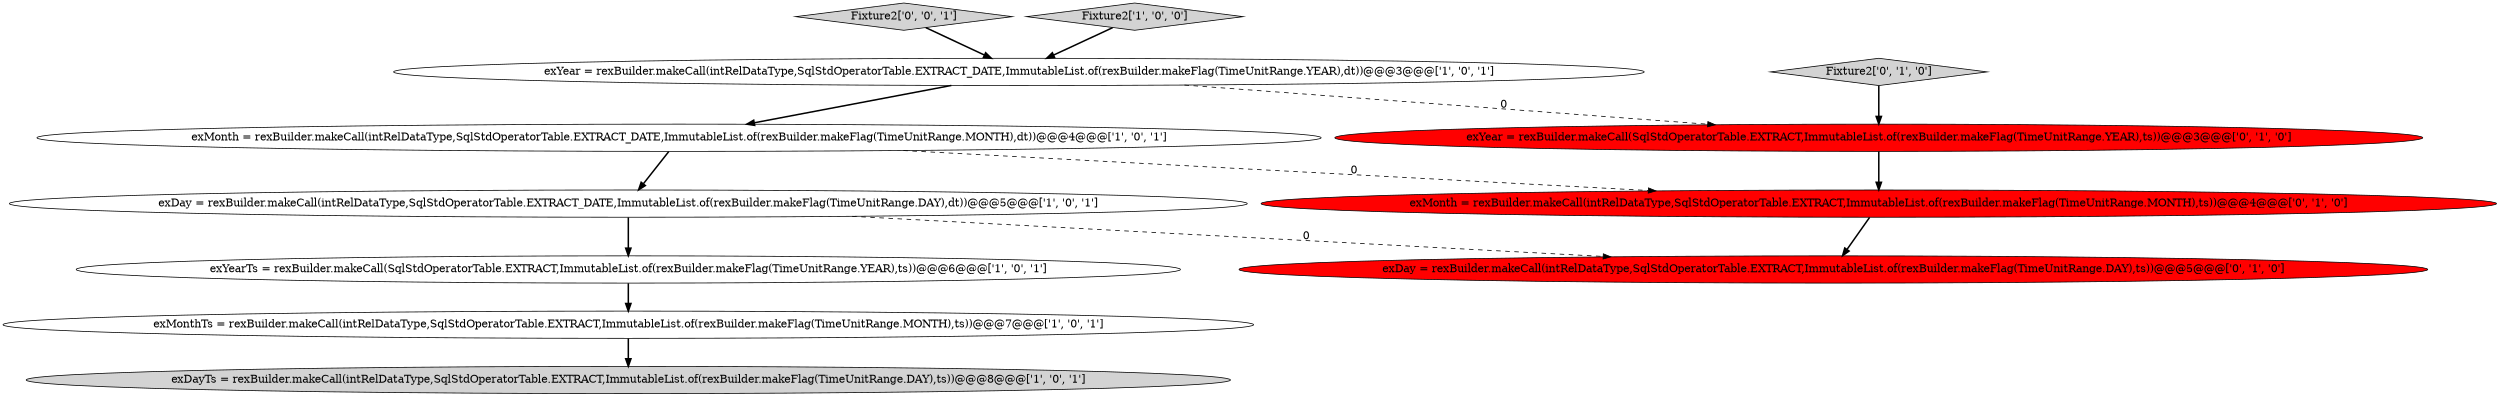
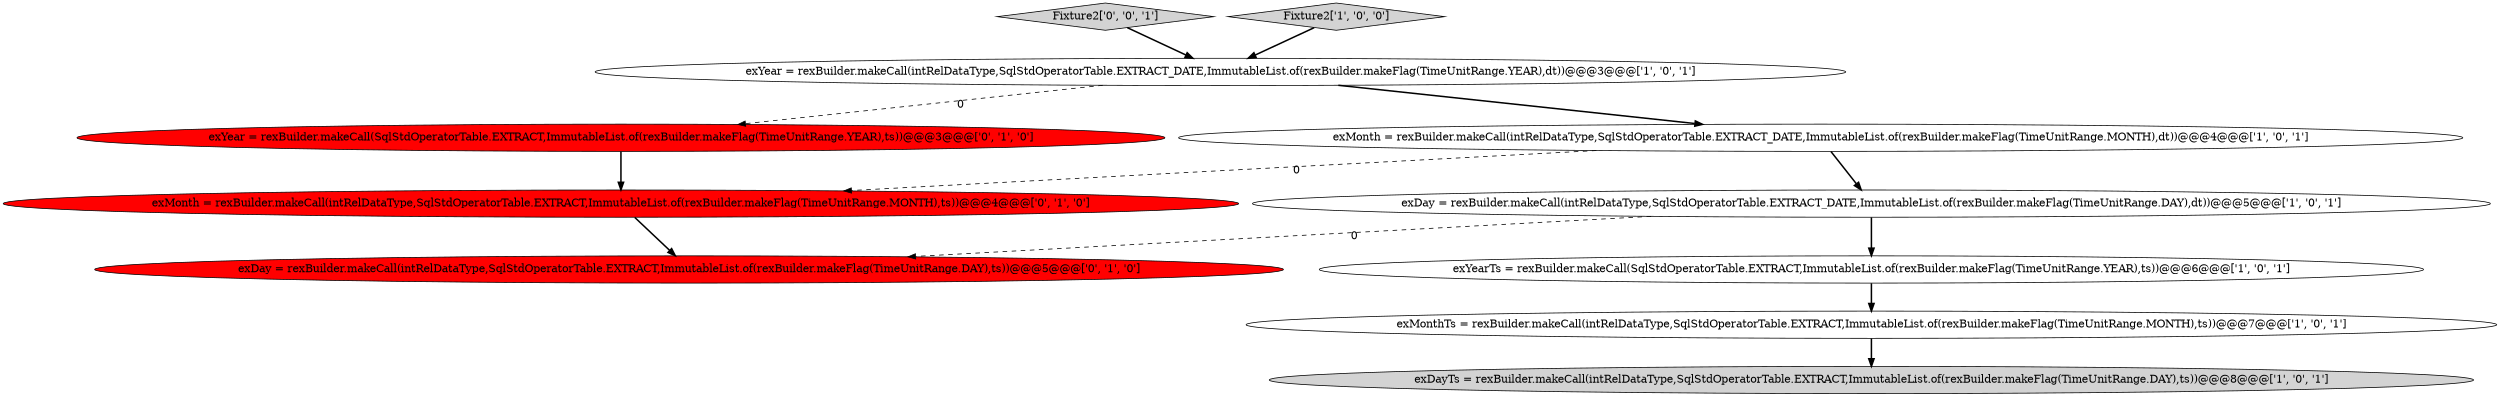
  digraph {
    node [fillcolor=white shape=ellipse style=filled]
    edge [style=bold]
    n1 [fillcolor=lightgray label="Fixture2['0', '0', '1']" shape=diamond]
    n2 [label="exYear = rexBuilder.makeCall(intRelDataType,SqlStdOperatorTable.EXTRACT_DATE,ImmutableList.of(rexBuilder.makeFlag(TimeUnitRange.YEAR),dt))@@@3@@@['1', '0', '1']"]
    n3 [label="exDay = rexBuilder.makeCall(intRelDataType,SqlStdOperatorTable.EXTRACT_DATE,ImmutableList.of(rexBuilder.makeFlag(TimeUnitRange.DAY),dt))@@@5@@@['1', '0', '1']"]
    n4 [fillcolor=red label="exDay = rexBuilder.makeCall(intRelDataType,SqlStdOperatorTable.EXTRACT,ImmutableList.of(rexBuilder.makeFlag(TimeUnitRange.DAY),ts))@@@5@@@['0', '1', '0']"]
    n5 [label="exYearTs = rexBuilder.makeCall(SqlStdOperatorTable.EXTRACT,ImmutableList.of(rexBuilder.makeFlag(TimeUnitRange.YEAR),ts))@@@6@@@['1', '0', '1']"]
    n6 [fillcolor=red label="exYear = rexBuilder.makeCall(SqlStdOperatorTable.EXTRACT,ImmutableList.of(rexBuilder.makeFlag(TimeUnitRange.YEAR),ts))@@@3@@@['0', '1', '0']"]
    n7 [label="exMonth = rexBuilder.makeCall(intRelDataType,SqlStdOperatorTable.EXTRACT_DATE,ImmutableList.of(rexBuilder.makeFlag(TimeUnitRange.MONTH),dt))@@@4@@@['1', '0', '1']"]
    n8 [label="exMonthTs = rexBuilder.makeCall(intRelDataType,SqlStdOperatorTable.EXTRACT,ImmutableList.of(rexBuilder.makeFlag(TimeUnitRange.MONTH),ts))@@@7@@@['1', '0', '1']"]
    n9 [fillcolor=lightgray label="exDayTs = rexBuilder.makeCall(intRelDataType,SqlStdOperatorTable.EXTRACT,ImmutableList.of(rexBuilder.makeFlag(TimeUnitRange.DAY),ts))@@@8@@@['1', '0', '1']"]
-   n10 [fillcolor=lightgray label="Fixture2['0', '1', '0']" shape=diamond]
    n11 [fillcolor=red label="exMonth = rexBuilder.makeCall(intRelDataType,SqlStdOperatorTable.EXTRACT,ImmutableList.of(rexBuilder.makeFlag(TimeUnitRange.MONTH),ts))@@@4@@@['0', '1', '0']"]
    n12 [fillcolor=lightgray label="Fixture2['1', '0', '0']" shape=diamond]
    n1 -> n2
    n2 -> n6 [label=0 style=dashed]
    n2 -> n7
    n3 -> n4 [label=0 style=dashed]
    n3 -> n5
    n5 -> n8
    n6 -> n11
    n7 -> n3
    n7 -> n11 [label=0 style=dashed]
    n8 -> n9
-   n10 -> n6
    n11 -> n4
    n12 -> n2
  }
